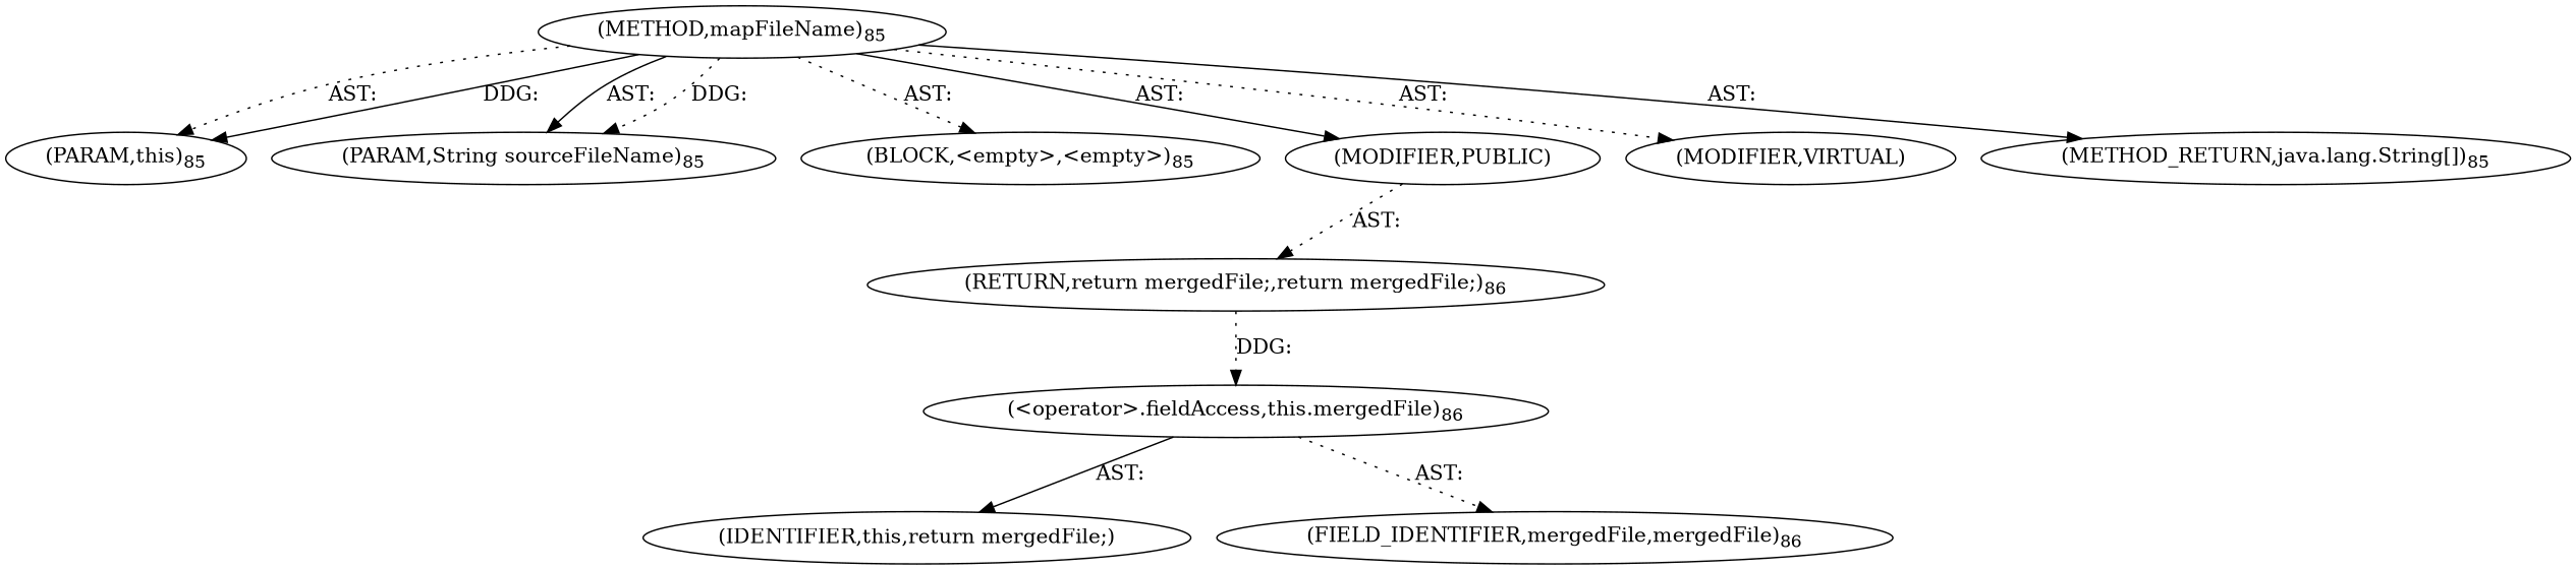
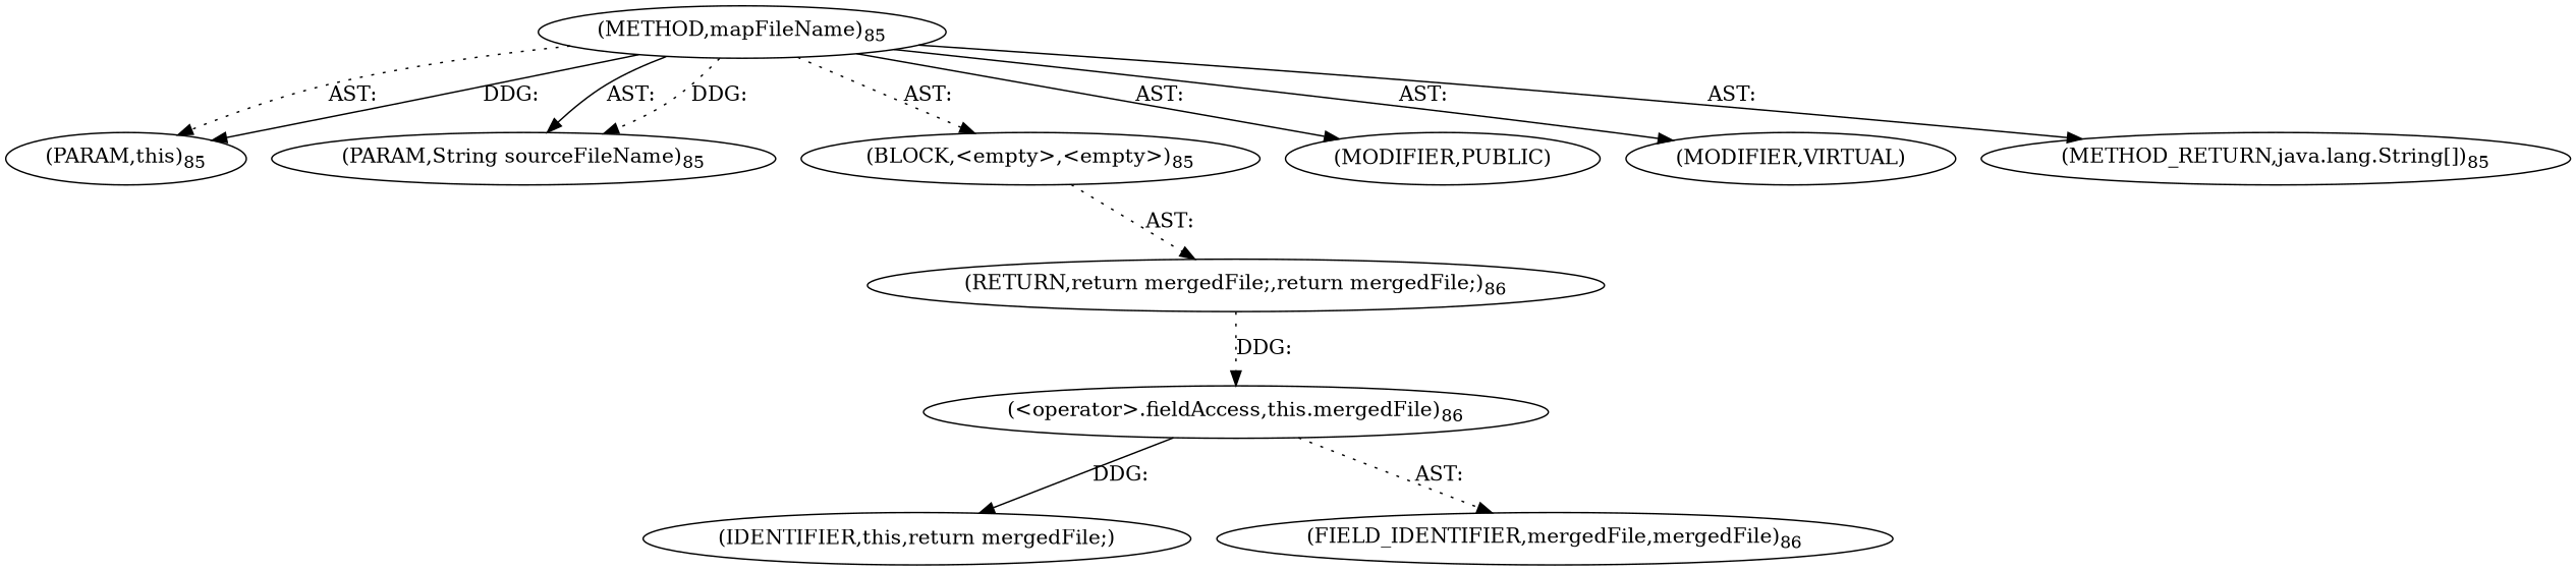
  digraph {
    edge [style=dotted]
    n1 [label=<(METHOD,mapFileName)<SUB>85</SUB>>]
    n2 [label=<(PARAM,this)<SUB>85</SUB>>]
    n3 [label=<(PARAM,String sourceFileName)<SUB>85</SUB>>]
    n4 [label=<(BLOCK,&lt;empty&gt;,&lt;empty&gt;)<SUB>85</SUB>>]
    n5 [label=<(MODIFIER,PUBLIC)>]
    n6 [label=<(MODIFIER,VIRTUAL)>]
    n7 [label=<(METHOD_RETURN,java.lang.String[])<SUB>85</SUB>>]
    n8 [label=<(RETURN,return mergedFile;,return mergedFile;)<SUB>86</SUB>>]
    n9 [label=<(&lt;operator&gt;.fieldAccess,this.mergedFile)<SUB>86</SUB>>]
    n10 [label=<(IDENTIFIER,this,return mergedFile;)>]
    n11 [label=<(FIELD_IDENTIFIER,mergedFile,mergedFile)<SUB>86</SUB>>]
    n1 -> n2 [label="AST: "]
    n1 -> n2 [label="DDG: " style=solid]
    n1 -> n3 [label="AST: " style=solid]
    n1 -> n3 [label="DDG: "]
    n1 -> n4 [label="AST: "]
    n1 -> n5 [label="AST: " style=solid]
-   n1 -> n6 [label="AST: "]
+   n1 -> n6 [label="AST: " style=solid]
    n1 -> n7 [label="AST: " style=solid]
-   n5 -> n8 [label="AST: "]
+   n4 -> n8 [label="AST: "]
    n8 -> n9 [label="DDG: "]
-   n9 -> n10 [label="AST: " style=solid]
+   n9 -> n10 [label="DDG: " style=solid]
    n9 -> n11 [label="AST: "]
  }
